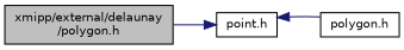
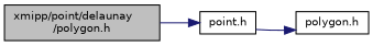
  digraph {
    rankdir=LR
    node [color=black fillcolor=white fontname=Helvetica fontsize=10 shape=record style=filled]
    edge [color=midnightblue fontname=Helvetica fontsize=10 labelfontname=Helvetica labelfontsize=10 style=solid]
-   n1 [fillcolor=grey75 fontcolor=black height=0.2 label="xmipp/external/delaunay\l/polygon.h" width=0.4]
+   n1 [fillcolor=grey75 fontcolor=black height=0.2 label="xmipp/point/delaunay\l/polygon.h" width=0.4]
    n2 [height=0.2 label="point.h" width=0.4]
    n3 [height=0.2 label="polygon.h" width=0.4]
    n1 -> n2
-   n3 -> n2
+   n2 -> n3
  }
